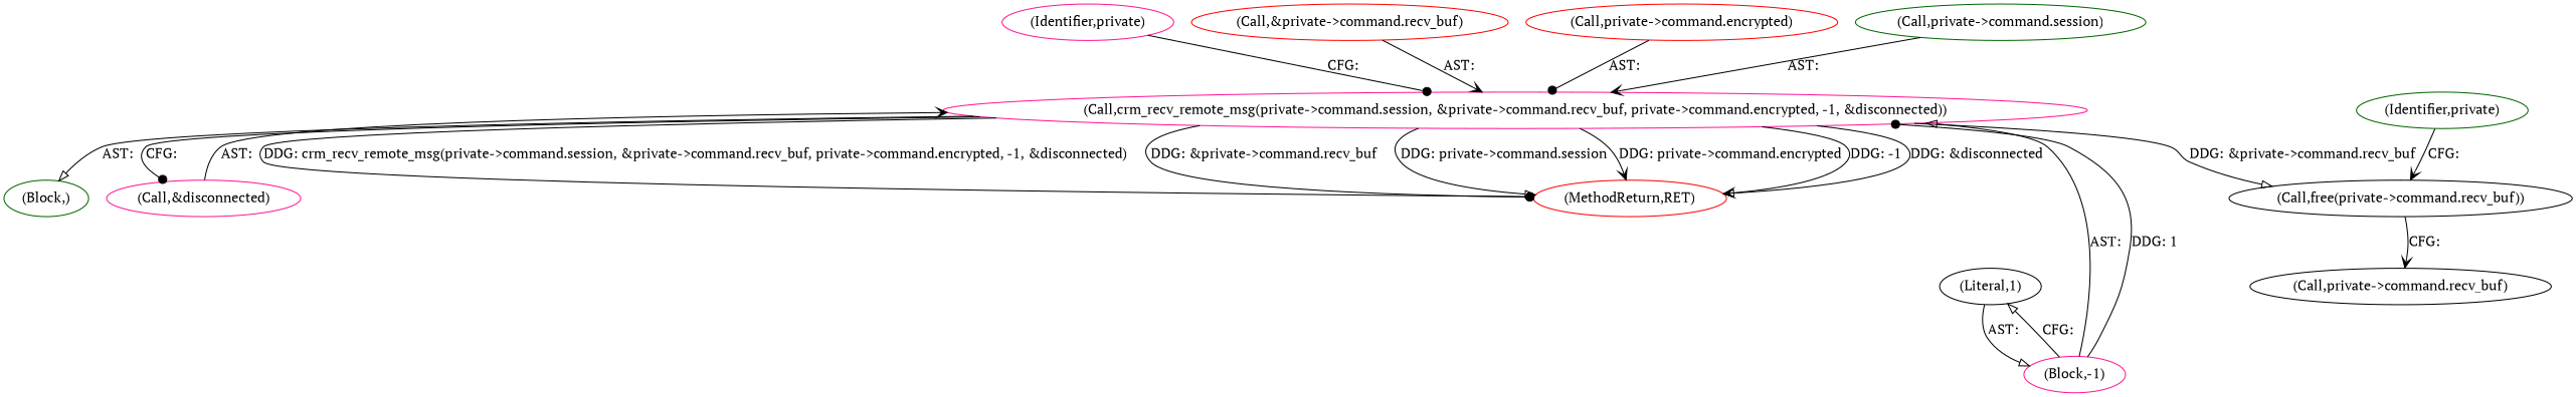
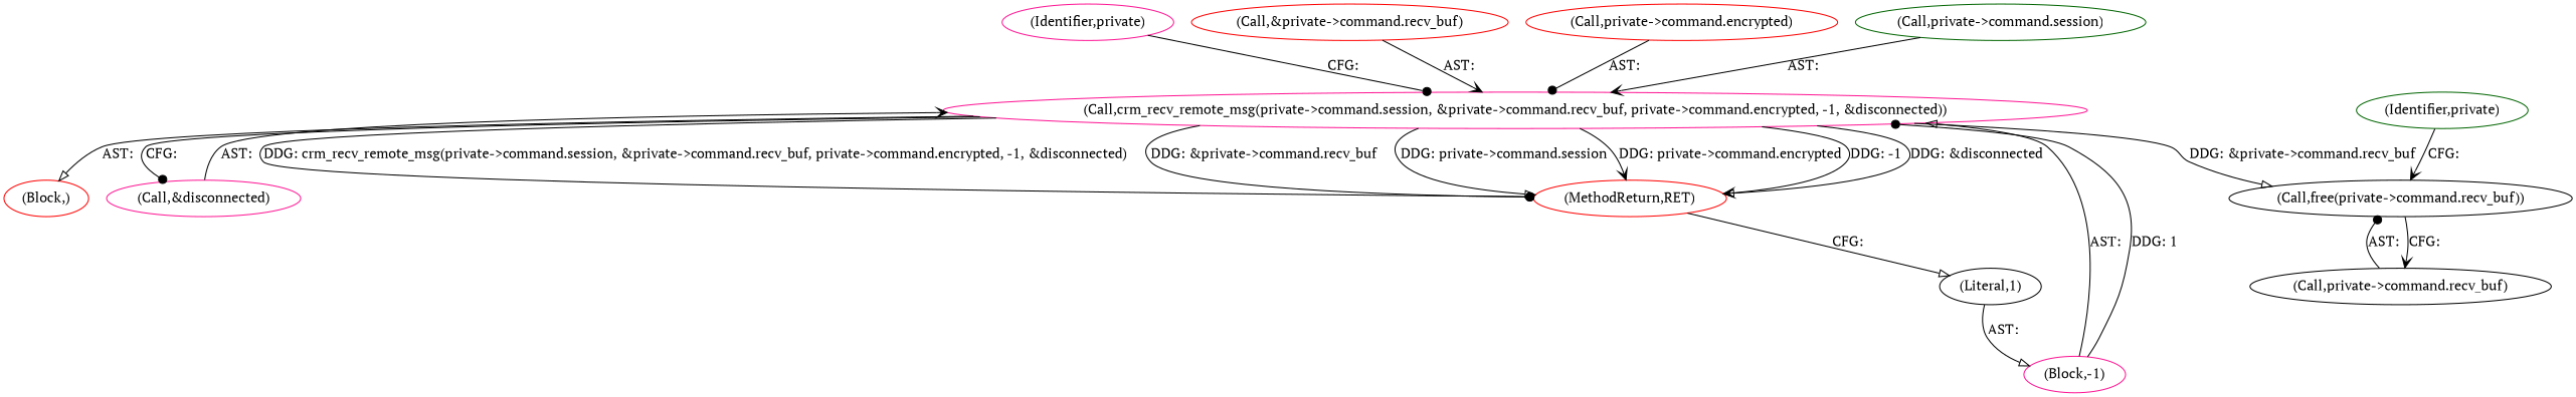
  digraph {
    fontname="PT Serif"
    node [color=red fontname="PT Serif"]
    edge [arrowhead=vee fontname="PT Serif"]
    n1 [color=black label="(Call,free(private->command.recv_buf))"]
    n2 [color=black label="(Call,private->command.recv_buf)"]
-   n3 [color=darkgreen label="(Block,)"]
+   n3 [label="(Block,)"]
    n4 [color=deeppink label="(Call,crm_recv_remote_msg(private->command.session, &private->command.recv_buf, private->command.encrypted, -1, &disconnected))"]
    n5 [color=deeppink label="(Call,&disconnected)"]
    n6 [label="(MethodReturn,RET)"]
    n7 [color=deeppink label="(Block,-1)"]
    n8 [color=black label="(Literal,1)"]
    n9 [color=deeppink label="(Identifier,private)"]
    n10 [label="(Call,&private->command.recv_buf)"]
    n11 [label="(Call,private->command.encrypted)"]
    n12 [color=darkgreen label="(Call,private->command.session)"]
    n13 [color=darkgreen label="(Identifier,private)"]
    n1 -> n2 [label="CFG: "]
+   n2 -> n1 [arrowhead=dot label="AST: "]
    n4 -> n1 [arrowhead=onormal label="DDG: &private->command.recv_buf"]
    n4 -> n3 [arrowhead=onormal label="AST: "]
    n4 -> n5 [arrowhead=dot label="CFG: "]
    n4 -> n6 [arrowhead=dot label="DDG: crm_recv_remote_msg(private->command.session, &private->command.recv_buf, private->command.encrypted, -1, &disconnected)"]
    n4 -> n6 [arrowhead=dot label="DDG: &private->command.recv_buf"]
    n4 -> n6 [arrowhead=onormal label="DDG: private->command.session"]
    n4 -> n6 [label="DDG: private->command.encrypted"]
    n4 -> n6 [label="DDG: -1"]
    n4 -> n6 [arrowhead=onormal label="DDG: &disconnected"]
    n5 -> n4 [label="AST: "]
    n7 -> n4 [arrowhead=onormal label="AST: "]
    n7 -> n4 [arrowhead=dot label="DDG: 1"]
-   n7 -> n8 [arrowhead=onormal label="CFG: "]
+   n6 -> n8 [arrowhead=onormal label="CFG: "]
    n8 -> n7 [arrowhead=onormal label="AST: "]
    n9 -> n4 [arrowhead=dot label="CFG: "]
    n10 -> n4 [label="AST: "]
    n11 -> n4 [arrowhead=dot label="AST: "]
    n12 -> n4 [label="AST: "]
    n13 -> n1 [label="CFG: "]
  }
